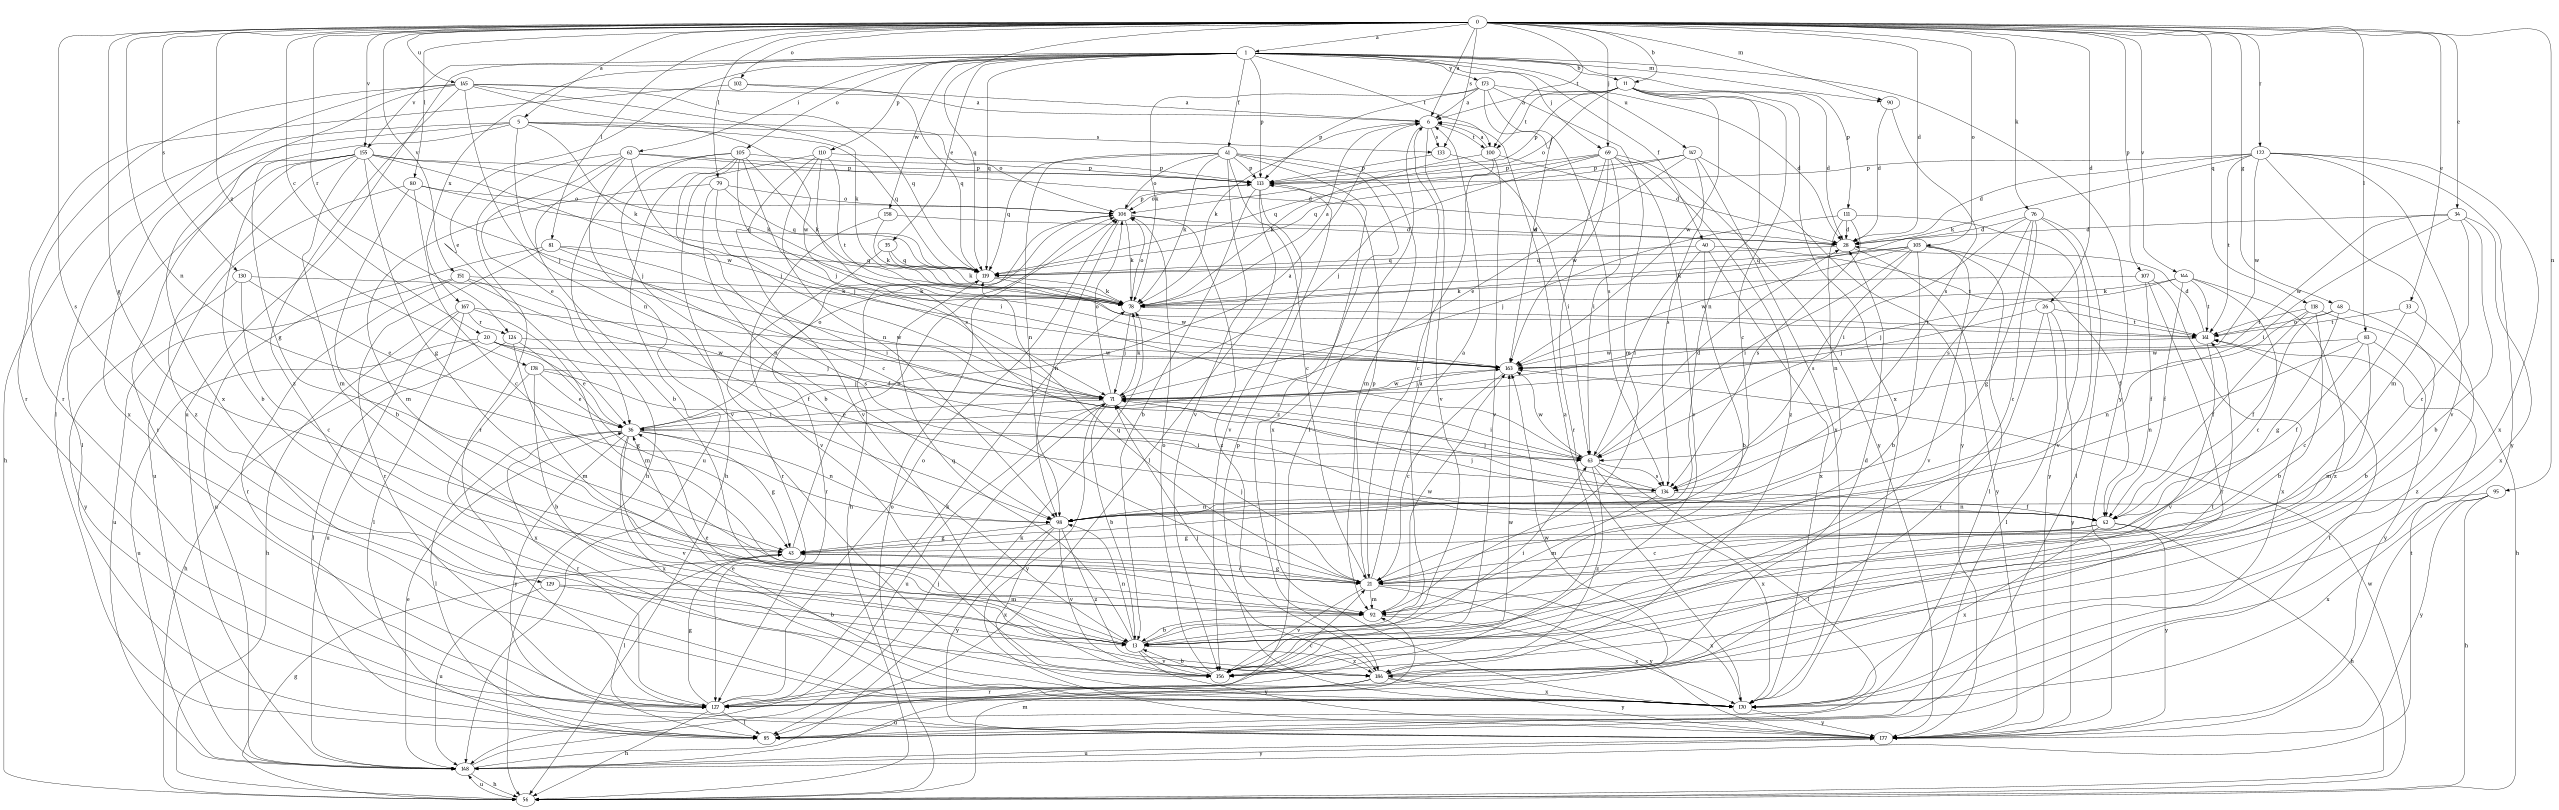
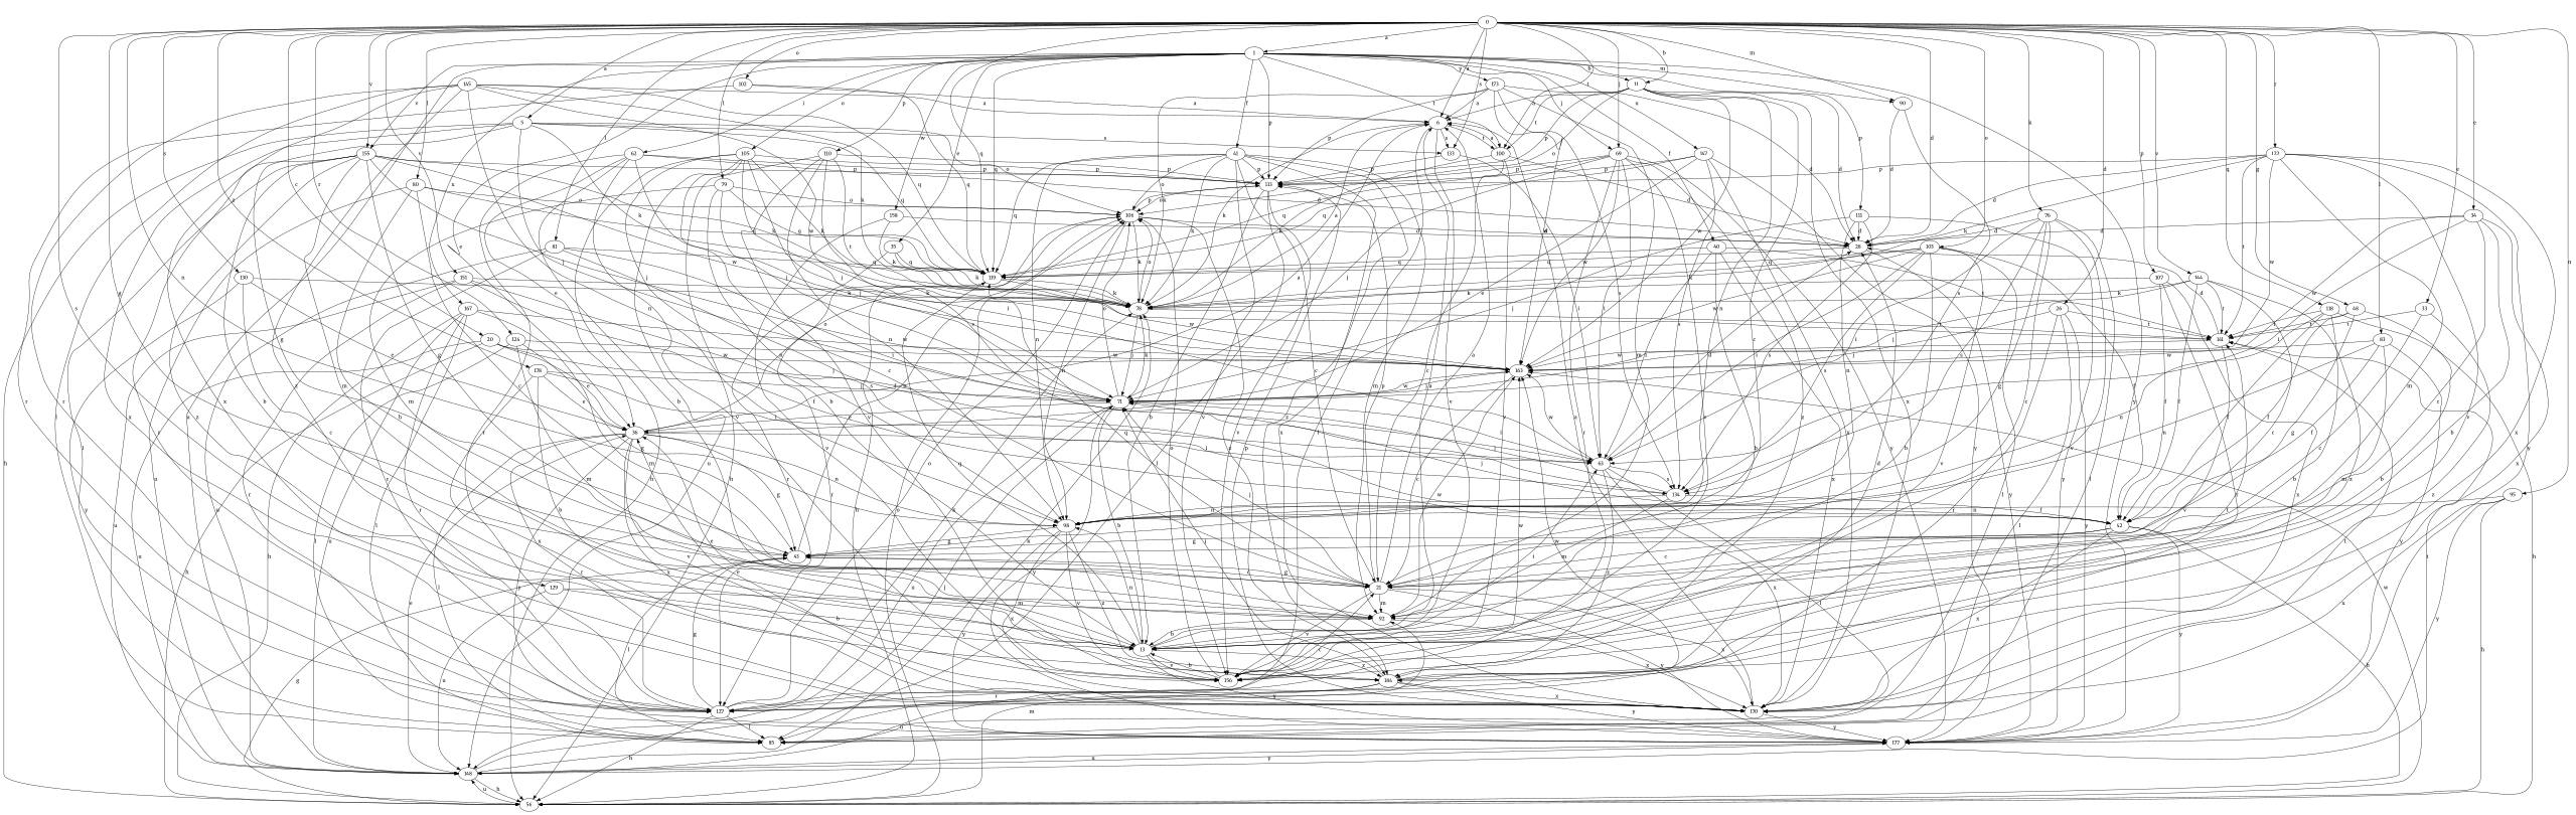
  strict digraph {
    fontname=Merriweather
    node [fontname=Merriweather]
    edge [fontname=Merriweather]
    0
    1
    5
    6
    11
    20
    26
    28
    33
    34
    48
    n12 [label=43]
    69
    76
    79
    80
    81
    83
    90
    95
    98
    102
    103
    107
    118
    119
    122
    124
    129
    130
    133
    n32 [label=100]
    145
    n34 [label=144]
    151
    155
    178
    35
    36
    40
    41
    62
    105
    110
    111
    113
    147
    148
    158
    167
    173
    177
    56
    71
    78
    106
    170
    85
    156
    21
    163
    127
    141
    184
    13
    63
    42
    134
    92
    0 -> 1 [label=a]
    0 -> 5 [label=a]
    0 -> 6 [label=a]
    0 -> 11 [label=b]
    0 -> 20 [label=c]
    0 -> 26 [label=d]
    0 -> 28 [label=d]
    0 -> 33 [label=e]
    0 -> 34 [label=e]
    0 -> 48 [label=g]
    0 -> n12 [label=g]
    0 -> 69 [label=j]
    0 -> 76 [label=k]
    0 -> 79 [label=l]
    0 -> 80 [label=l]
    0 -> 81 [label=l]
    0 -> 83 [label=l]
    0 -> 90 [label=m]
    0 -> 95 [label=n]
    0 -> 98 [label=n]
    0 -> 102 [label=o]
    0 -> 103 [label=o]
    0 -> 107 [label=p]
    0 -> 118 [label=q]
    0 -> 119 [label=q]
    0 -> 122 [label=r]
    0 -> 124 [label=r]
    0 -> 129 [label=s]
    0 -> 130 [label=s]
    0 -> 133 [label=s]
    0 -> n32 [label=t]
-   0 -> 145 [label=u]
    0 -> n34 [label=v]
    0 -> 151 [label=v]
    0 -> 155 [label=v]
    0 -> 178 [label=z]
    1 -> 11 [label=b]
    1 -> 69 [label=j]
    1 -> 90 [label=m]
    1 -> 119 [label=q]
    1 -> n32 [label=t]
    1 -> 155 [label=v]
    1 -> 35 [label=e]
    1 -> 36 [label=e]
    1 -> 40 [label=f]
    1 -> 41 [label=f]
    1 -> 62 [label=i]
    1 -> 105 [label=o]
    1 -> 110 [label=p]
    1 -> 111 [label=p]
    1 -> 113 [label=p]
    1 -> 147 [label=u]
    1 -> 148 [label=u]
    1 -> 158 [label=w]
    1 -> 167 [label=x]
    1 -> 173 [label=y]
    1 -> 177 [label=y]
    5 -> n12 [label=g]
    5 -> 119 [label=q]
    5 -> 133 [label=s]
    5 -> 56 [label=h]
    5 -> 71 [label=j]
    5 -> 78 [label=k]
    5 -> 106 [label=o]
    5 -> 170 [label=x]
    6 -> 133 [label=s]
    6 -> n32 [label=t]
    6 -> 78 [label=k]
    6 -> 85 [label=l]
    6 -> 156 [label=v]
    11 -> 6 [label=a]
    11 -> 28 [label=d]
    11 -> 98 [label=n]
    11 -> n32 [label=t]
    11 -> 113 [label=p]
    11 -> 106 [label=o]
    11 -> 170 [label=x]
    11 -> 21 [label=c]
    11 -> 163 [label=w]
    20 -> 36 [label=e]
    20 -> 148 [label=u]
    20 -> 56 [label=h]
    20 -> 71 [label=j]
    20 -> 163 [label=w]
    26 -> 177 [label=y]
    26 -> 71 [label=j]
    26 -> 85 [label=l]
    26 -> 127 [label=r]
    26 -> 141 [label=t]
    28 -> 119 [label=q]
    28 -> 177 [label=y]
    33 -> 21 [label=c]
    33 -> 141 [label=t]
    33 -> 184 [label=z]
    34 -> 28 [label=d]
    34 -> 170 [label=x]
    34 -> 21 [label=c]
    34 -> 163 [label=w]
    34 -> 13 [label=b]
    34 -> 63 [label=i]
    48 -> n12 [label=g]
-   48 -> 141 [label=o]
+   48 -> 141 [label=t]
    48 -> 13 [label=b]
    48 -> 42 [label=f]
    n12 -> 106 [label=o]
    n12 -> 85 [label=l]
    n12 -> 21 [label=c]
    69 -> 119 [label=q]
    69 -> 113 [label=p]
    69 -> 177 [label=y]
    69 -> 71 [label=j]
    69 -> 156 [label=v]
    69 -> 163 [label=w]
    69 -> 127 [label=r]
    69 -> 184 [label=z]
    69 -> 63 [label=i]
    76 -> 28 [label=d]
    76 -> n12 [label=g]
    76 -> 85 [label=l]
    76 -> 156 [label=v]
    76 -> 21 [label=c]
    76 -> 63 [label=i]
    76 -> 134 [label=s]
    79 -> 98 [label=n]
    79 -> 119 [label=q]
    79 -> 71 [label=j]
    79 -> 106 [label=o]
    79 -> 92 [label=m]
    80 -> 119 [label=q]
    80 -> 148 [label=u]
    80 -> 106 [label=o]
    80 -> 21 [label=c]
    80 -> 13 [label=b]
    81 -> 119 [label=q]
    81 -> 148 [label=u]
    81 -> 127 [label=r]
    81 -> 63 [label=i]
    81 -> 42 [label=f]
    83 -> 98 [label=n]
    83 -> 177 [label=y]
    83 -> 163 [label=w]
    83 -> 42 [label=f]
    83 -> 92 [label=m]
    90 -> 28 [label=d]
    90 -> 134 [label=s]
    95 -> 98 [label=n]
    95 -> 177 [label=y]
    95 -> 56 [label=h]
    95 -> 170 [label=x]
    98 -> n12 [label=g]
    98 -> 177 [label=y]
    98 -> 170 [label=x]
    98 -> 156 [label=v]
    98 -> 184 [label=z]
    102 -> 6 [label=a]
    102 -> 119 [label=q]
    102 -> 127 [label=r]
    103 -> 119 [label=q]
    103 -> 78 [label=k]
    103 -> 85 [label=l]
    103 -> 156 [label=v]
    103 -> 163 [label=w]
    103 -> 13 [label=b]
    103 -> 63 [label=i]
    103 -> 42 [label=f]
    103 -> 134 [label=s]
    107 -> 78 [label=k]
    107 -> 170 [label=x]
    107 -> 127 [label=r]
    107 -> 42 [label=f]
    118 -> 98 [label=n]
    118 -> 56 [label=h]
    118 -> 141 [label=t]
    118 -> 13 [label=b]
    118 -> 42 [label=f]
    119 -> 78 [label=k]
    119 -> 163 [label=w]
    119 -> 127 [label=r]
    122 -> 28 [label=d]
    122 -> 113 [label=p]
    122 -> 177 [label=y]
    122 -> 78 [label=k]
    122 -> 170 [label=x]
    122 -> 156 [label=v]
    122 -> 163 [label=w]
    122 -> 141 [label=t]
    122 -> 92 [label=m]
    124 -> n12 [label=g]
    124 -> 85 [label=l]
    124 -> 163 [label=w]
    124 -> 92 [label=m]
    129 -> 148 [label=u]
    129 -> 13 [label=b]
    129 -> 92 [label=m]
    130 -> 36 [label=e]
    130 -> 177 [label=y]
    130 -> 78 [label=k]
    130 -> 21 [label=c]
    133 -> 113 [label=p]
    133 -> 63 [label=i]
    n32 -> 6 [label=a]
    n32 -> 28 [label=d]
    n32 -> 78 [label=k]
    n32 -> 156 [label=v]
    n32 -> 21 [label=c]
    145 -> 6 [label=a]
    145 -> 98 [label=n]
    145 -> 119 [label=q]
    145 -> 78 [label=k]
    145 -> 170 [label=x]
    145 -> 85 [label=l]
    145 -> 163 [label=w]
    145 -> 127 [label=r]
    145 -> 184 [label=z]
    n34 -> 71 [label=j]
    n34 -> 78 [label=k]
    n34 -> 21 [label=c]
    n34 -> 141 [label=t]
    n34 -> 184 [label=z]
    n34 -> 42 [label=f]
    151 -> 148 [label=u]
    151 -> 78 [label=k]
    151 -> 127 [label=r]
    151 -> 42 [label=f]
    151 -> 134 [label=s]
    155 -> n12 [label=g]
    155 -> 113 [label=p]
    155 -> 71 [label=j]
    155 -> 78 [label=k]
    155 -> 85 [label=l]
    155 -> 163 [label=w]
    155 -> 127 [label=r]
    155 -> 184 [label=z]
    155 -> 13 [label=b]
    155 -> 92 [label=m]
    178 -> 36 [label=e]
    178 -> 71 [label=j]
    178 -> 170 [label=x]
    178 -> 13 [label=b]
    178 -> 63 [label=i]
    35 -> 119 [label=q]
    35 -> 78 [label=k]
    35 -> 127 [label=r]
    36 -> 6 [label=a]
    36 -> n12 [label=g]
    36 -> 98 [label=n]
    36 -> 177 [label=y]
    36 -> 106 [label=o]
    36 -> 170 [label=x]
    36 -> 85 [label=l]
    36 -> 156 [label=v]
    36 -> 127 [label=r]
    36 -> 63 [label=i]
    40 -> 119 [label=q]
    40 -> 170 [label=x]
    40 -> 141 [label=t]
    40 -> 13 [label=b]
    40 -> 63 [label=i]
    41 -> 98 [label=n]
    41 -> 119 [label=q]
    41 -> 113 [label=p]
    41 -> 78 [label=k]
    41 -> 106 [label=o]
    41 -> 170 [label=x]
    41 -> 156 [label=v]
    41 -> 21 [label=c]
    41 -> 184 [label=z]
    41 -> 92 [label=m]
    62 -> 28 [label=d]
    62 -> 36 [label=e]
    62 -> 113 [label=p]
    62 -> 71 [label=j]
    62 -> 156 [label=v]
    62 -> 127 [label=r]
    62 -> 13 [label=b]
    105 -> 113 [label=p]
    105 -> 148 [label=u]
    105 -> 56 [label=h]
    105 -> 71 [label=j]
    105 -> 78 [label=k]
    105 -> 21 [label=c]
    105 -> 13 [label=b]
    105 -> 63 [label=i]
    110 -> 98 [label=n]
    110 -> 113 [label=p]
    110 -> 56 [label=h]
    110 -> 156 [label=v]
    110 -> 141 [label=t]
    110 -> 134 [label=s]
    111 -> 28 [label=d]
    111 -> 98 [label=n]
    111 -> 177 [label=y]
    111 -> 71 [label=j]
    111 -> 134 [label=s]
    113 -> 106 [label=o]
    113 -> 85 [label=l]
    113 -> 156 [label=v]
    113 -> 13 [label=b]
    147 -> 119 [label=q]
    147 -> 36 [label=e]
    147 -> 113 [label=p]
    147 -> 177 [label=y]
    147 -> 170 [label=x]
    147 -> 134 [label=s]
    148 -> 36 [label=e]
    148 -> 177 [label=y]
    148 -> 56 [label=h]
    148 -> 71 [label=j]
    148 -> 78 [label=k]
    148 -> 141 [label=t]
    158 -> 28 [label=d]
    158 -> 78 [label=k]
    158 -> 156 [label=v]
    167 -> 148 [label=u]
    167 -> 56 [label=h]
    167 -> 85 [label=l]
    167 -> 163 [label=w]
-   167 -> 124 [label=r]
+   167 -> 127 [label=r]
    167 -> 92 [label=m]
    173 -> 6 [label=a]
    173 -> 28 [label=d]
    173 -> 113 [label=p]
    173 -> 78 [label=k]
    173 -> 163 [label=w]
    173 -> 134 [label=s]
    173 -> 92 [label=m]
    177 -> 148 [label=u]
    56 -> n12 [label=g]
    56 -> 148 [label=u]
    56 -> 106 [label=o]
    56 -> 163 [label=w]
    56 -> 92 [label=m]
    71 -> 36 [label=e]
    71 -> 148 [label=u]
    71 -> 177 [label=y]
    71 -> 78 [label=k]
    71 -> 106 [label=o]
    71 -> 163 [label=w]
    71 -> 13 [label=b]
    71 -> 63 [label=i]
    78 -> 6 [label=a]
    78 -> 71 [label=j]
    78 -> 106 [label=o]
    78 -> 141 [label=t]
    106 -> 28 [label=d]
    106 -> 98 [label=n]
    106 -> 113 [label=p]
    106 -> 56 [label=h]
    106 -> 78 [label=k]
    106 -> 184 [label=z]
    170 -> 6 [label=a]
    170 -> 36 [label=e]
    170 -> 113 [label=p]
    170 -> 177 [label=y]
    85 -> 141 [label=t]
    156 -> 106 [label=o]
    156 -> 163 [label=w]
    156 -> 13 [label=b]
    21 -> 6 [label=a]
    21 -> n12 [label=g]
    21 -> 119 [label=q]
    21 -> 113 [label=p]
    21 -> 177 [label=y]
    21 -> 71 [label=j]
    21 -> 170 [label=x]
    21 -> 156 [label=v]
    21 -> 92 [label=m]
    163 -> 71 [label=j]
    163 -> 21 [label=c]
    127 -> n12 [label=g]
    127 -> 56 [label=h]
    127 -> 78 [label=k]
    127 -> 106 [label=o]
    127 -> 85 [label=l]
    127 -> 21 [label=c]
    127 -> 163 [label=w]
    141 -> 28 [label=d]
    141 -> 156 [label=v]
    141 -> 163 [label=w]
    184 -> 28 [label=d]
    184 -> 148 [label=u]
    184 -> 177 [label=y]
    184 -> 71 [label=j]
    184 -> 170 [label=x]
    184 -> 127 [label=r]
    184 -> 141 [label=t]
    13 -> 6 [label=a]
    13 -> 98 [label=n]
    13 -> 119 [label=q]
    13 -> 36 [label=e]
    13 -> 177 [label=y]
    13 -> 156 [label=v]
    13 -> 184 [label=z]
    13 -> 63 [label=i]
    63 -> 28 [label=d]
    63 -> 170 [label=x]
    63 -> 85 [label=l]
    63 -> 163 [label=w]
    63 -> 184 [label=z]
    63 -> 134 [label=s]
    42 -> n12 [label=g]
    42 -> 177 [label=y]
    42 -> 56 [label=h]
    42 -> 71 [label=j]
    42 -> 170 [label=x]
    42 -> 21 [label=c]
    134 -> 98 [label=n]
    134 -> 71 [label=j]
    134 -> 42 [label=f]
    134 -> 92 [label=m]
    92 -> 170 [label=x]
    92 -> 163 [label=w]
    92 -> 13 [label=b]
  }
